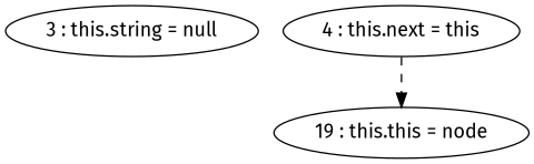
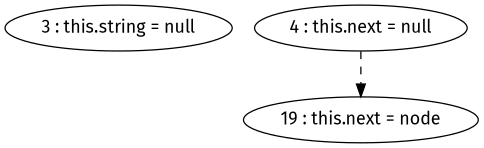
  digraph {
    fontname="Fira Sans"
    node [fontname="Fira Sans"]
    "3 : this.string = null"
-   "4 : this.next = null" [label="4 : this.next = this"]
-   "19 : this.next = node" [label="19 : this.this = node"]
+   "4 : this.next = null"
+   "19 : this.next = node"
    "4 : this.next = null" -> "19 : this.next = node" [style=dashed fontname="Fira Sans"]
  }
